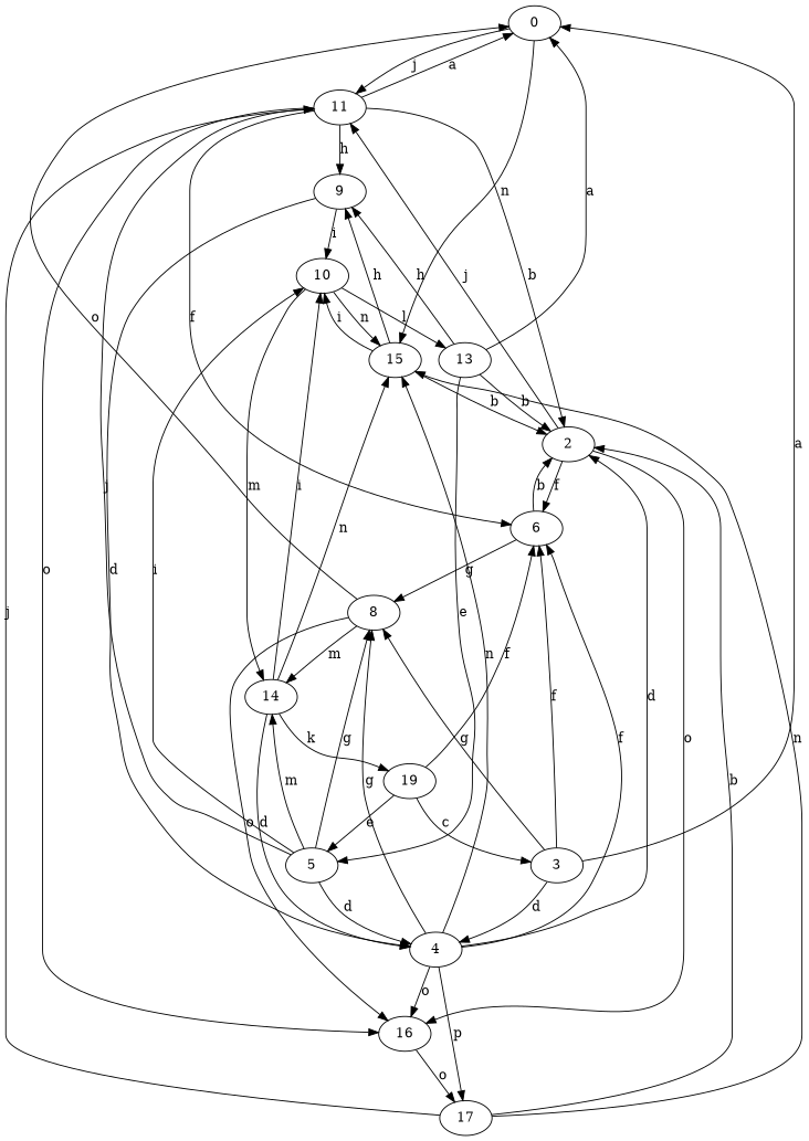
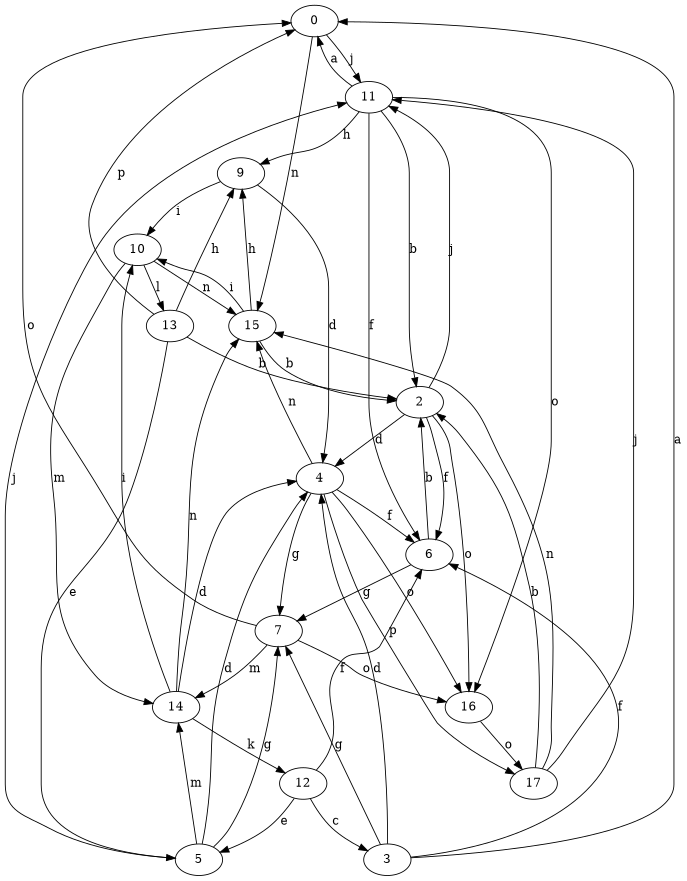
  strict digraph {
    0
    11
    15
    2
    6
    16
    9
    10
    4
-   8
+   8 [label=7]
    17
-   12 [label=19]
+   12
    3
    5
    14
    13
    0 -> 11 [label=j]
    0 -> 15 [label=n]
    11 -> 0 [label=a]
    11 -> 2 [label=b]
    11 -> 6 [label=f]
    11 -> 16 [label=o]
    11 -> 9 [label=h]
    15 -> 2 [label=b]
    15 -> 9 [label=h]
    15 -> 10 [label=i]
    2 -> 11 [label=j]
    2 -> 6 [label=f]
    2 -> 16 [label=o]
-   4 -> 2 [label=d]
+   2 -> 4 [label=d]
    6 -> 2 [label=b]
    6 -> 8 [label=g]
    16 -> 17 [label=o]
    9 -> 10 [label=i]
    9 -> 4 [label=d]
    10 -> 15 [label=n]
    10 -> 14 [label=m]
    10 -> 13 [label=l]
    4 -> 15 [label=n]
    4 -> 6 [label=f]
    4 -> 16 [label=o]
    4 -> 8 [label=g]
    4 -> 17 [label=p]
    8 -> 0 [label=o]
    8 -> 16 [label=o]
    8 -> 14 [label=m]
    17 -> 11 [label=j]
    17 -> 15 [label=n]
    17 -> 2 [label=b]
    12 -> 6 [label=f]
    12 -> 3 [label=c]
    12 -> 5 [label=e]
    3 -> 0 [label=a]
    3 -> 6 [label=f]
    3 -> 4 [label=d]
    3 -> 8 [label=g]
    5 -> 11 [label=j]
-   5 -> 10 [label=i]
    5 -> 4 [label=d]
    5 -> 8 [label=g]
    5 -> 14 [label=m]
    14 -> 15 [label=n]
    14 -> 10 [label=i]
    14 -> 4 [label=d]
    14 -> 12 [label=k]
-   13 -> 0 [label=a]
+   13 -> 0 [label=p]
    13 -> 2 [label=b]
    13 -> 9 [label=h]
    13 -> 5 [label=e]
  }
